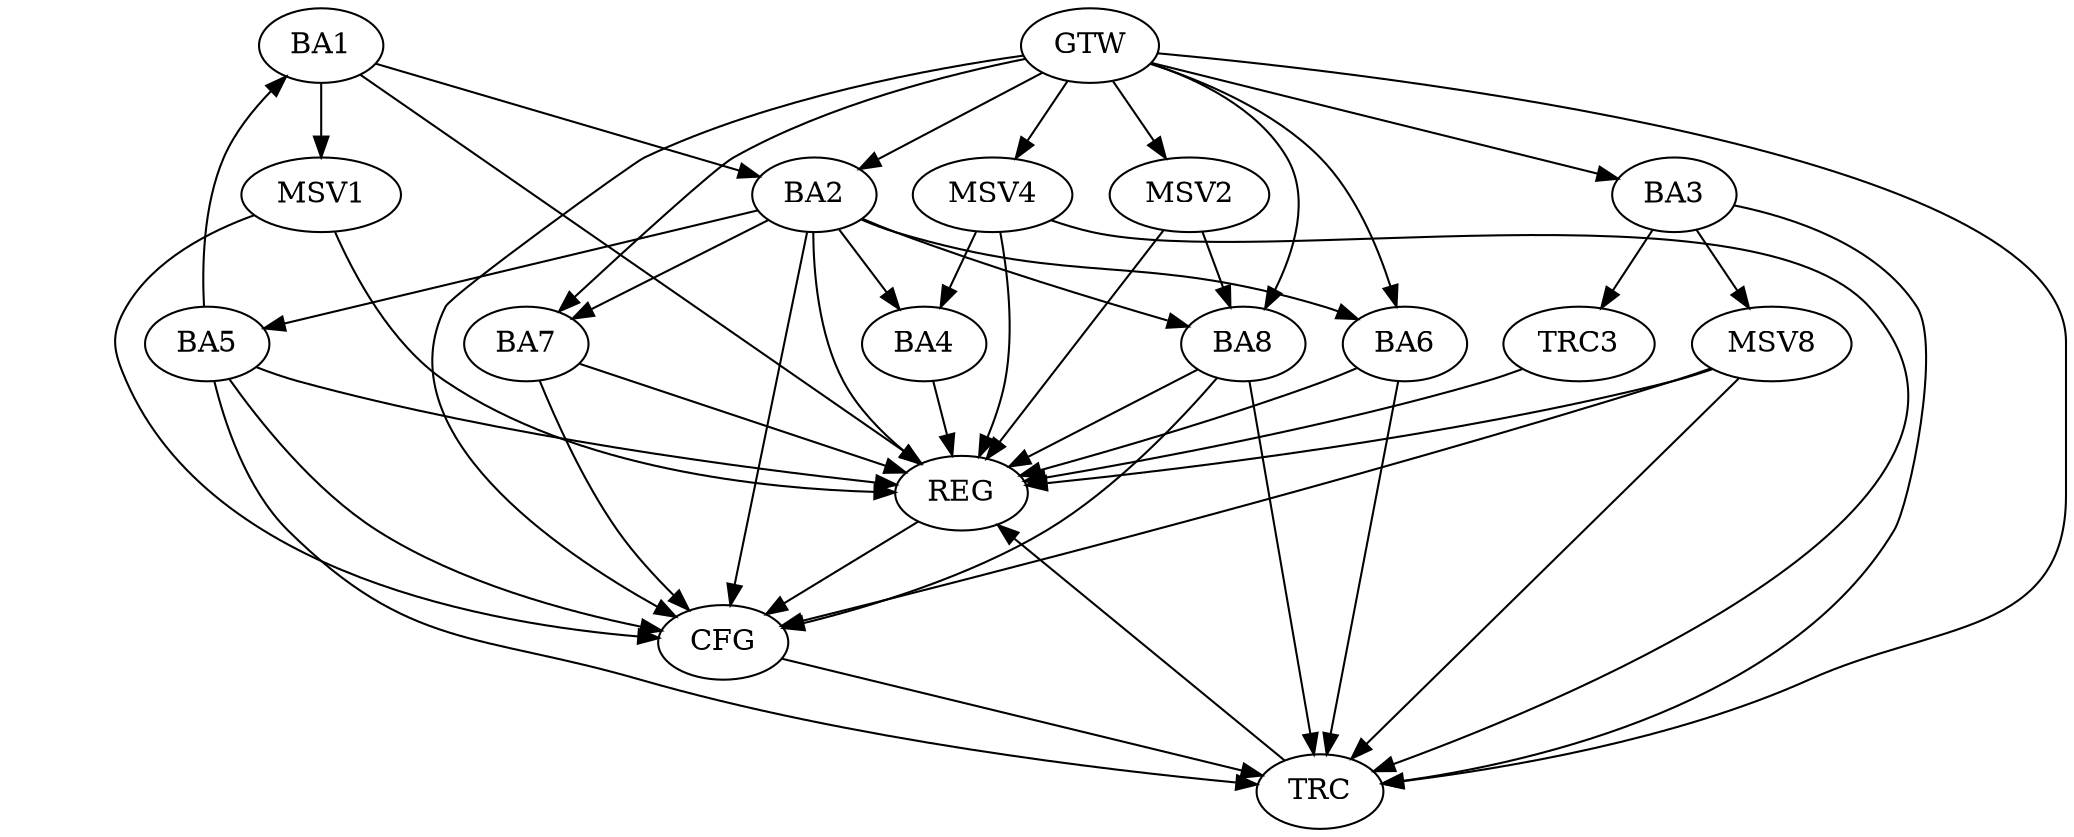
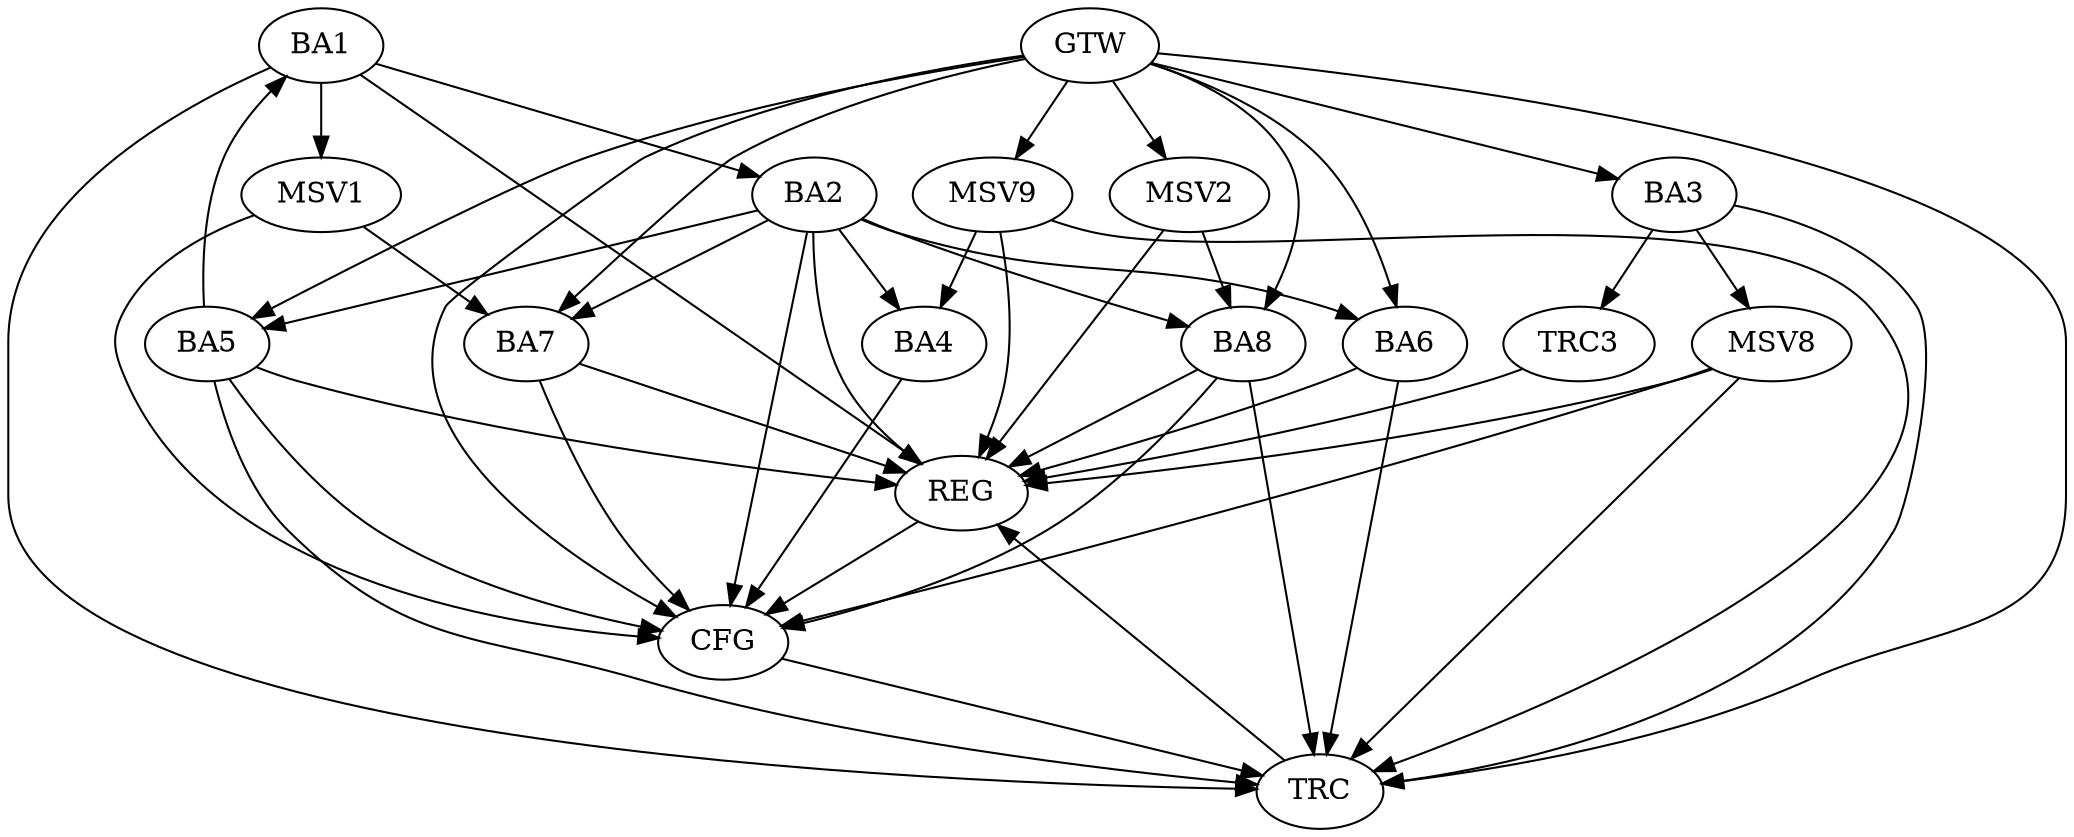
  strict digraph {
    n1 [label=BA1]
    n2 [label=BA2]
    n3 [label=REG]
    n4 [label=TRC]
    n5 [label=MSV1]
    n6 [label=BA4]
    n7 [label=BA5]
    n8 [label=BA6]
    n9 [label=BA7]
    n10 [label=BA8]
    n11 [label=CFG]
    n12 [label=BA3]
    n13 [label=TRC3]
    n14 [label=MSV8]
    n15 [label=GTW]
    n16 [label=MSV2]
-   n17 [label=MSV4]
+   n17 [label=MSV9]
    n1 -> n2
    n1 -> n3
+   n1 -> n4
    n1 -> n5
    n2 -> n3
    n2 -> n6
    n2 -> n7
    n2 -> n8
    n2 -> n9
    n2 -> n10
    n2 -> n11
    n3 -> n11
    n4 -> n3
-   n5 -> n3
+   n5 -> n9
    n5 -> n11
-   n6 -> n3
+   n6 -> n11
    n7 -> n1
    n7 -> n3
    n7 -> n4
    n7 -> n11
    n8 -> n3
    n8 -> n4
    n9 -> n3
    n9 -> n11
    n10 -> n3
    n10 -> n4
    n10 -> n11
    n11 -> n4
    n12 -> n4
    n12 -> n13
    n12 -> n14
    n13 -> n3
    n14 -> n3
    n14 -> n4
    n14 -> n11
    n15 -> n4
-   n15 -> n2
+   n15 -> n7
    n15 -> n8
    n15 -> n9
    n15 -> n10
    n15 -> n11
    n15 -> n12
    n15 -> n16
    n15 -> n17
    n16 -> n3
    n16 -> n10
    n17 -> n3
    n17 -> n4
    n17 -> n6
  }
